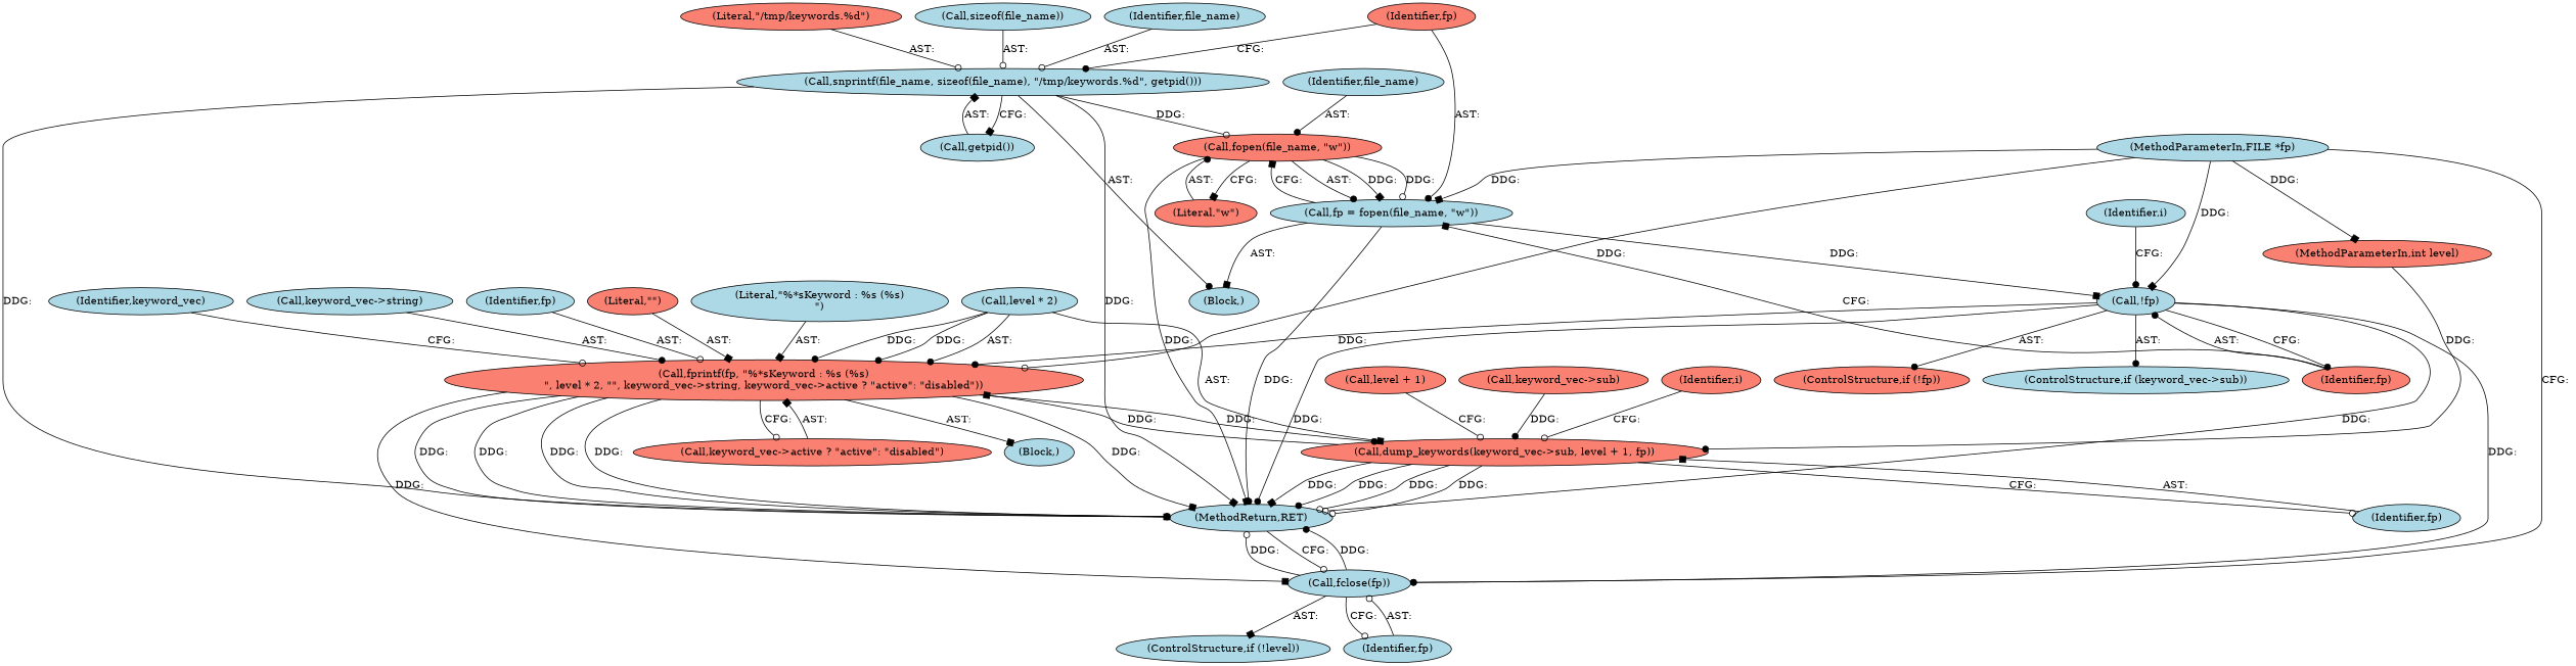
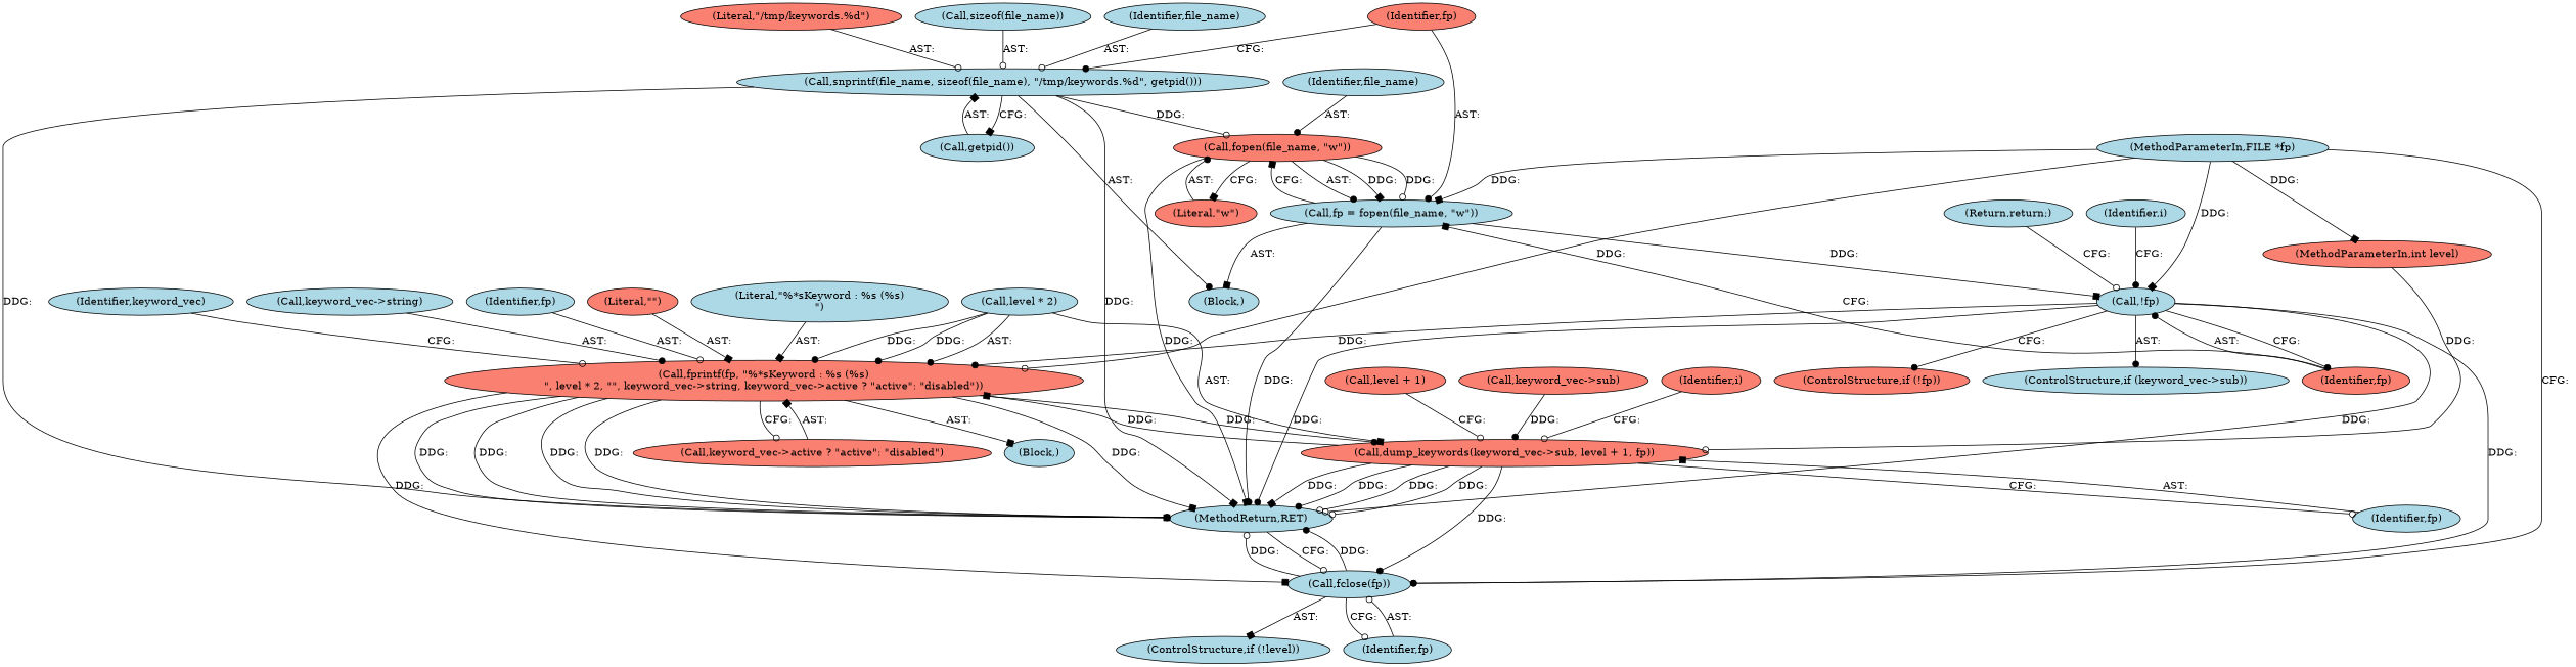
  digraph {
    node [fillcolor=lightblue style=filled]
    edge [arrowhead=dot]
    n1 [label="(Call,snprintf(file_name, sizeof(file_name), \"/tmp/keywords.%d\", getpid()))"]
    n2 [fillcolor=salmon label="(Call,fopen(file_name, \"w\"))"]
    n3 [label="(MethodReturn,RET)"]
    n4 [label="(Block,)"]
    n5 [label="(Call,getpid())"]
    n6 [label="(Call,fp = fopen(file_name, \"w\"))"]
    n7 [fillcolor=salmon label="(Literal,\"w\")"]
    n8 [label="(Call,fclose(fp))"]
    n9 [label="(Call,!fp)"]
    n10 [fillcolor=salmon label="(Call,fprintf(fp, \"%*sKeyword : %s (%s)\n\", level * 2, \"\", keyword_vec->string, keyword_vec->active ? \"active\": \"disabled\"))"]
    n11 [fillcolor=salmon label="(ControlStructure,if (!fp))"]
    n12 [fillcolor=salmon label="(Identifier,fp)"]
    n13 [label="(ControlStructure,if (keyword_vec->sub))"]
    n14 [fillcolor=salmon label="(Call,dump_keywords(keyword_vec->sub, level + 1, fp))"]
    n15 [fillcolor=salmon label="(Call,keyword_vec->active ? \"active\": \"disabled\")"]
    n16 [label="(Block,)"]
    n17 [label="(ControlStructure,if (!level))"]
    n18 [label="(Identifier,fp)"]
    n19 [label="(Identifier,fp)"]
    n20 [label="(Identifier,file_name)"]
+   n21 [label="(Return,return;)"]
    n22 [label="(Call,sizeof(file_name))"]
    n23 [label="(Identifier,file_name)"]
    n24 [label="(Literal,\"%*sKeyword : %s (%s)\n\")"]
    n25 [label="(MethodParameterIn,FILE *fp)"]
    n26 [fillcolor=salmon label="(MethodParameterIn,int level)"]
    n27 [label="(Call,level * 2)"]
    n28 [fillcolor=salmon label="(Call,keyword_vec->sub)"]
    n29 [label="(Identifier,i)"]
    n30 [fillcolor=salmon label="(Literal,\"/tmp/keywords.%d\")"]
    n31 [label="(Identifier,keyword_vec)"]
    n32 [label="(Call,keyword_vec->string)"]
    n33 [fillcolor=salmon label="(Identifier,i)"]
    n34 [fillcolor=salmon label="(Identifier,fp)"]
    n35 [label="(Identifier,fp)"]
    n36 [fillcolor=salmon label="(Literal,\"\")"]
    n37 [fillcolor=salmon label="(Call,level + 1)"]
    n1 -> n2 [arrowhead=odot label="DDG: "]
    n1 -> n3 [label="DDG: "]
    n1 -> n3 [arrowhead=box label="DDG: "]
    n1 -> n4 [label="AST: "]
    n1 -> n5 [arrowhead=box label="CFG: "]
    n2 -> n3 [arrowhead=box label="DDG: "]
    n2 -> n6 [label="AST: "]
    n2 -> n6 [arrowhead=box label="DDG: "]
    n2 -> n6 [arrowhead=odot label="DDG: "]
    n2 -> n7 [arrowhead=box label="CFG: "]
    n3 -> n8 [arrowhead=odot label="CFG: "]
    n5 -> n1 [arrowhead=box label="AST: "]
    n6 -> n2 [arrowhead=box label="CFG: "]
    n6 -> n3 [label="DDG: "]
    n6 -> n4 [arrowhead=box label="AST: "]
    n6 -> n9 [arrowhead=box label="DDG: "]
    n7 -> n2 [label="AST: "]
    n8 -> n3 [label="DDG: "]
    n8 -> n3 [arrowhead=odot label="DDG: "]
    n8 -> n17 [arrowhead=box label="AST: "]
    n8 -> n18 [arrowhead=odot label="CFG: "]
    n9 -> n3 [label="DDG: "]
    n9 -> n3 [arrowhead=odot label="DDG: "]
    n9 -> n8 [label="DDG: "]
    n9 -> n10 [label="DDG: "]
-   n9 -> n11 [label="AST: "]
+   n9 -> n11 [label="CFG: "]
    n9 -> n12 [label="CFG: "]
    n9 -> n13 [label="AST: "]
    n10 -> n3 [arrowhead=odot label="DDG: "]
    n10 -> n3 [arrowhead=box label="DDG: "]
    n10 -> n3 [arrowhead=box label="DDG: "]
    n10 -> n3 [label="DDG: "]
    n10 -> n3 [arrowhead=odot label="DDG: "]
    n10 -> n8 [arrowhead=box label="DDG: "]
    n10 -> n14 [label="DDG: "]
    n10 -> n15 [arrowhead=odot label="CFG: "]
    n10 -> n16 [arrowhead=box label="AST: "]
    n12 -> n6 [arrowhead=box label="CFG: "]
    n12 -> n9 [label="AST: "]
    n14 -> n3 [arrowhead=box label="DDG: "]
    n14 -> n3 [label="DDG: "]
    n14 -> n3 [arrowhead=odot label="DDG: "]
    n14 -> n3 [arrowhead=odot label="DDG: "]
+   n14 -> n8 [label="DDG: "]
    n14 -> n10 [arrowhead=box label="DDG: "]
    n14 -> n19 [arrowhead=odot label="CFG: "]
    n15 -> n10 [arrowhead=box label="AST: "]
    n18 -> n8 [arrowhead=odot label="AST: "]
    n19 -> n14 [arrowhead=box label="AST: "]
    n20 -> n2 [label="AST: "]
+   n21 -> n9 [arrowhead=odot label="CFG: "]
    n22 -> n1 [arrowhead=odot label="AST: "]
    n23 -> n1 [arrowhead=odot label="AST: "]
    n24 -> n10 [arrowhead=box label="AST: "]
    n25 -> n6 [arrowhead=box label="DDG: "]
    n25 -> n8 [label="CFG: "]
    n25 -> n9 [arrowhead=box label="DDG: "]
    n25 -> n10 [arrowhead=odot label="DDG: "]
    n25 -> n26 [arrowhead=box label="DDG: "]
-   n26 -> n14 [label="DDG: "]
+   n26 -> n14 [arrowhead=odot label="DDG: "]
    n27 -> n10 [label="AST: "]
    n27 -> n10 [label="DDG: "]
    n27 -> n10 [label="DDG: "]
    n27 -> n14 [arrowhead=box label="AST: "]
    n28 -> n14 [label="DDG: "]
    n29 -> n9 [label="CFG: "]
    n30 -> n1 [arrowhead=odot label="AST: "]
    n31 -> n10 [arrowhead=odot label="CFG: "]
    n32 -> n10 [label="AST: "]
    n33 -> n14 [arrowhead=odot label="CFG: "]
    n34 -> n1 [label="CFG: "]
    n34 -> n6 [label="AST: "]
    n35 -> n10 [arrowhead=odot label="AST: "]
    n36 -> n10 [arrowhead=box label="AST: "]
    n37 -> n14 [arrowhead=odot label="CFG: "]
  }
